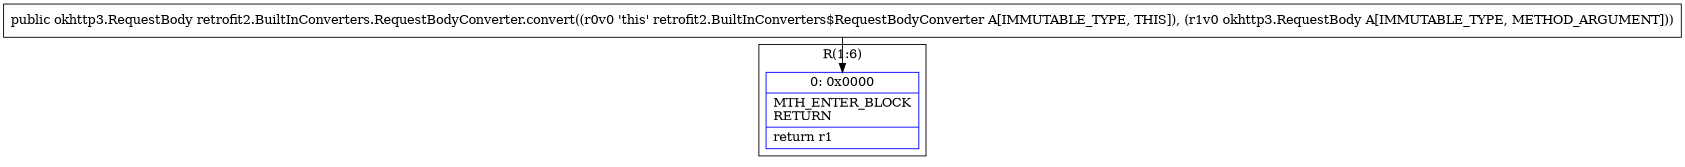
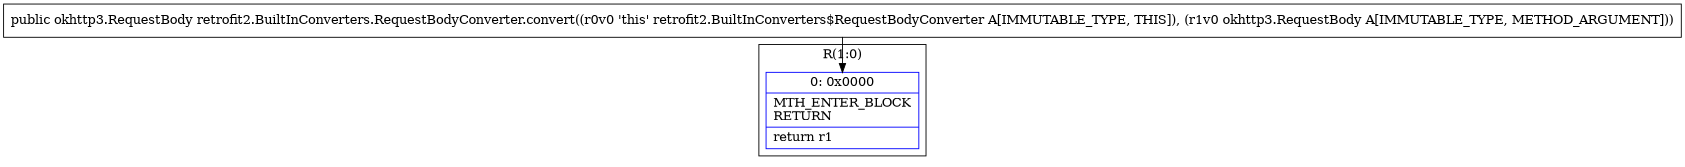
  digraph {
    node [shape=record]
    n1 [color=blue label="{0\:\ 0x0000|MTH_ENTER_BLOCK\lRETURN\l|return r1\l}"]
    n2 [label="{public okhttp3.RequestBody retrofit2.BuiltInConverters.RequestBodyConverter.convert((r0v0 'this' retrofit2.BuiltInConverters$RequestBodyConverter A[IMMUTABLE_TYPE, THIS]), (r1v0 okhttp3.RequestBody A[IMMUTABLE_TYPE, METHOD_ARGUMENT])) }"]
    subgraph cluster_1 {
-     label="R(1:6)"
+     label="R(1:0)"
      n1
    }
    n2 -> n1
  }
